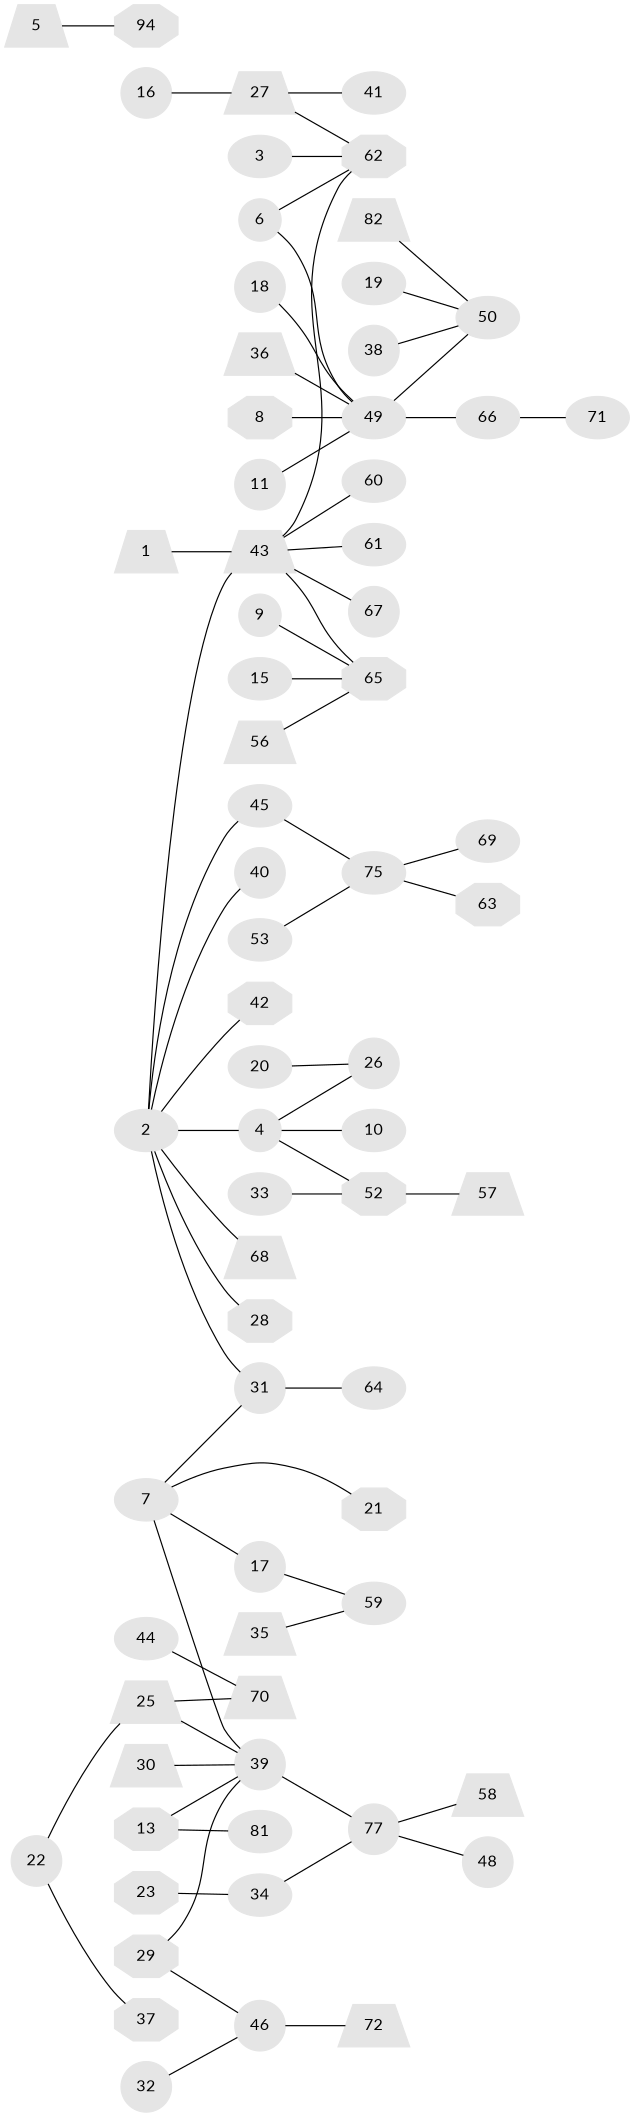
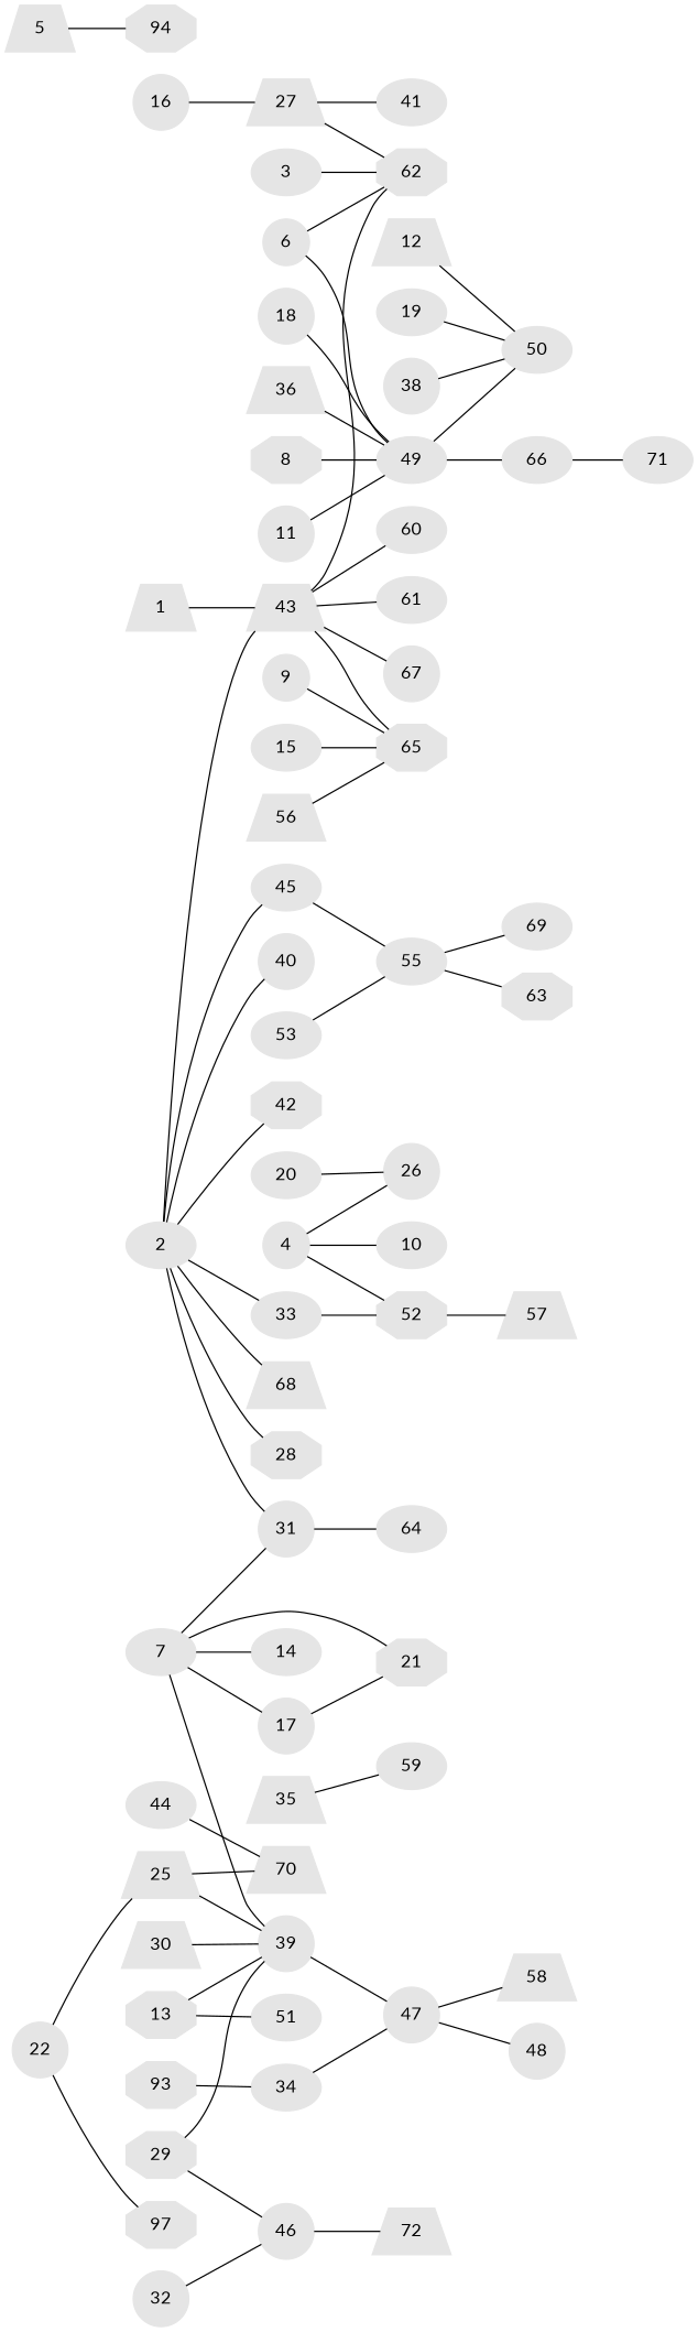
  graph {
    fontname=Lato
    rankdir=LR
    node [color=gray90 fontname=Lato shape=ellipse style=filled]
    edge [fontname=Lato weight=1.0]
    1 [shape=trapezium]
    43 [shape=trapezium]
    62 [shape=octagon]
    65 [shape=octagon]
    60
    61
    67 [shape=circle]
    2
    4 [shape=circle]
    28 [shape=octagon]
    31 [shape=circle]
    40 [shape=circle]
    42 [shape=octagon]
    45
    68 [shape=trapezium]
    10
    26 [shape=circle]
    52 [shape=octagon]
    64
-   55 [label=75]
+   55
    3
    57 [shape=trapezium]
    5 [shape=trapezium]
    n24 [label=94 shape=octagon]
    39 [shape=circle]
-   47 [shape=circle label=77]
+   47 [shape=circle]
    6 [shape=circle]
    49
    50
    66
    7
+   14
    17 [shape=circle]
    21 [shape=octagon]
    59
    8 [shape=octagon]
    9 [shape=circle]
    11 [shape=circle]
-   12 [shape=trapezium label=82]
+   12 [shape=trapezium]
    13 [shape=octagon]
-   51 [label=81]
+   51
    15
    16 [shape=circle]
    27 [shape=trapezium]
    41
    18 [shape=circle]
    19
    20
    22 [shape=circle]
    25 [shape=trapezium]
-   37 [shape=octagon]
+   37 [shape=octagon label=97]
    70 [shape=trapezium]
-   23 [shape=octagon]
+   23 [shape=octagon label=93]
    34
    29 [shape=octagon]
    46 [shape=circle]
    72 [shape=trapezium]
    30 [shape=trapezium]
    32 [shape=circle]
    33
    48 [shape=circle]
    58 [shape=trapezium]
    35 [shape=trapezium]
    36 [shape=trapezium]
    38 [shape=circle]
    44
    63 [shape=octagon]
    69
    71
    53
    56 [shape=trapezium]
    1 -- 43
    43 -- 62
    43 -- 65
    43 -- 60
    43 -- 61
    43 -- 67
    2 -- 43
-   2 -- 4
+   2 -- 33
    2 -- 28
    2 -- 31
    2 -- 40
    2 -- 42
    2 -- 45
    2 -- 68
    4 -- 10
    4 -- 26
    4 -- 52
    31 -- 64
    45 -- 55
    52 -- 57
    55 -- 63
    55 -- 69
    3 -- 62
    5 -- n24
    39 -- 47
    47 -- 48
    47 -- 58
    6 -- 62
    6 -- 49
    49 -- 50
    49 -- 66
    66 -- 71
    7 -- 31
    7 -- 39
+   7 -- 14
    7 -- 17
    7 -- 21
-   17 -- 59
+   17 -- 21
    8 -- 49
    9 -- 65
    11 -- 49
    12 -- 50
    13 -- 39
    13 -- 51
    15 -- 65
    16 -- 27
    27 -- 62
    27 -- 41
    18 -- 49
    19 -- 50
    20 -- 26
    22 -- 25
    22 -- 37
    25 -- 39
    25 -- 70
    23 -- 34
    34 -- 47
    29 -- 39
    29 -- 46
    46 -- 72
    30 -- 39
    32 -- 46
    33 -- 52
    35 -- 59
    36 -- 49
    38 -- 50
    44 -- 70
    53 -- 55
    56 -- 65
  }
